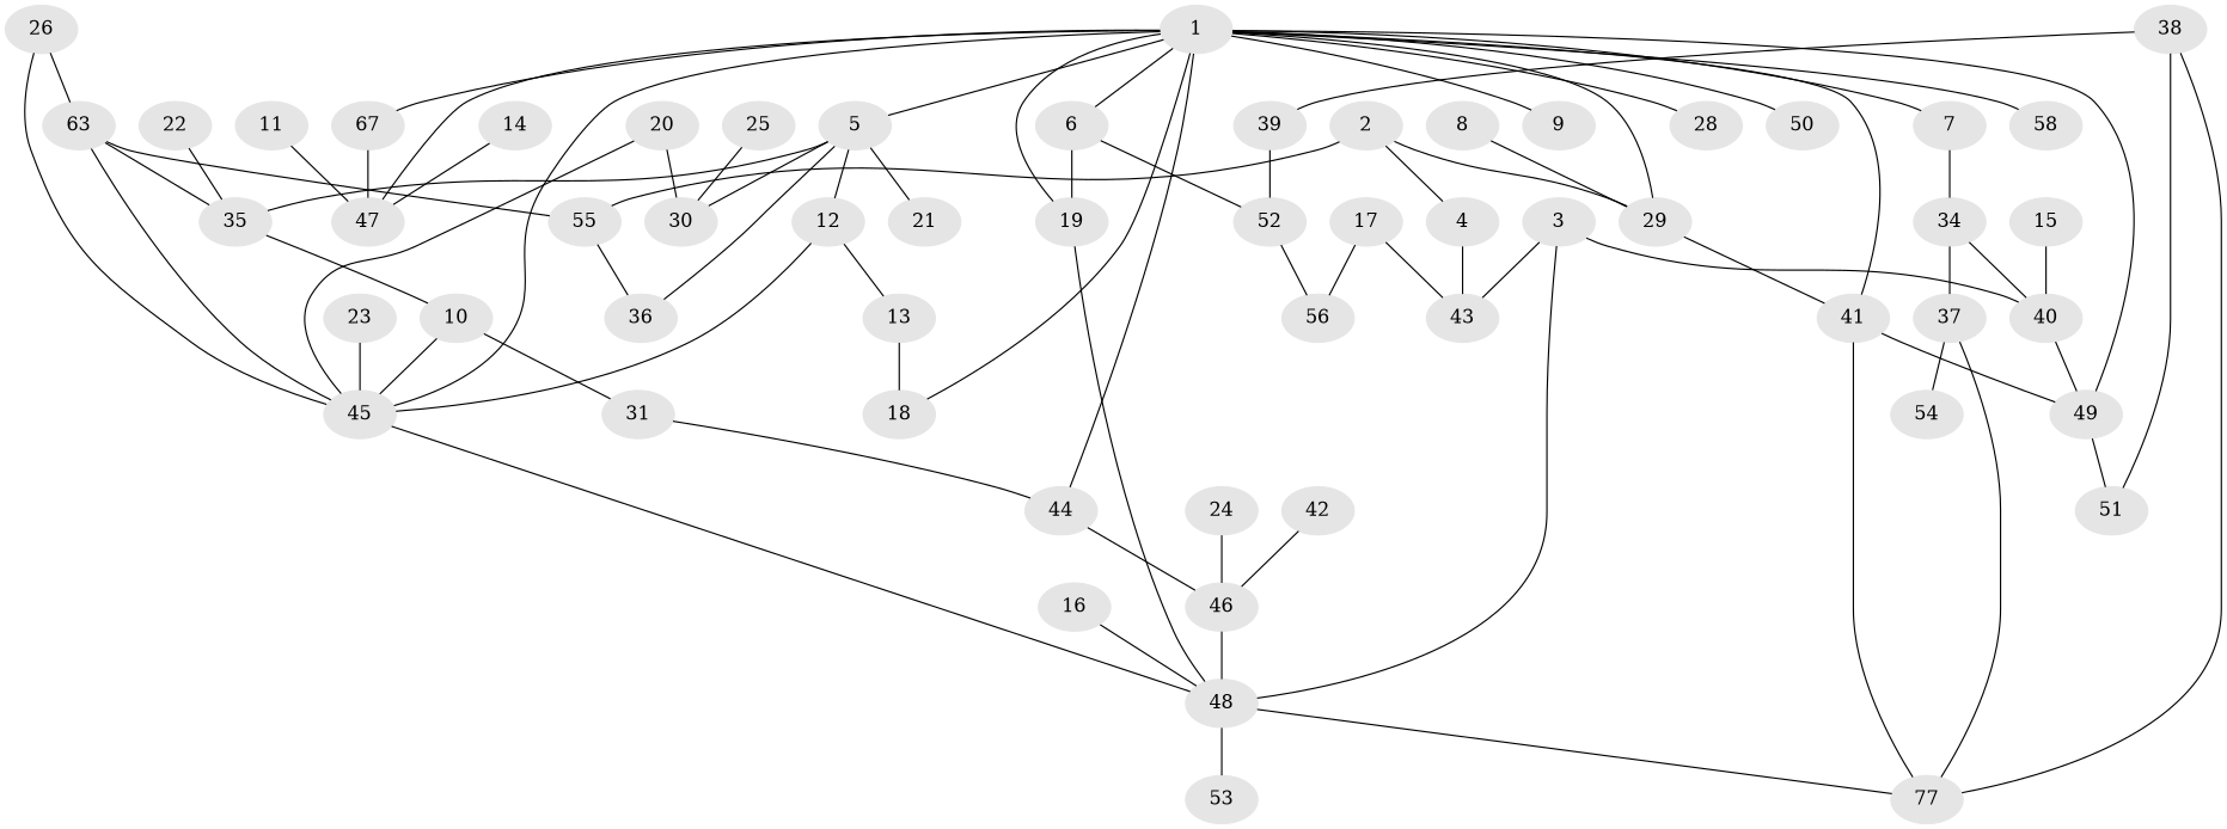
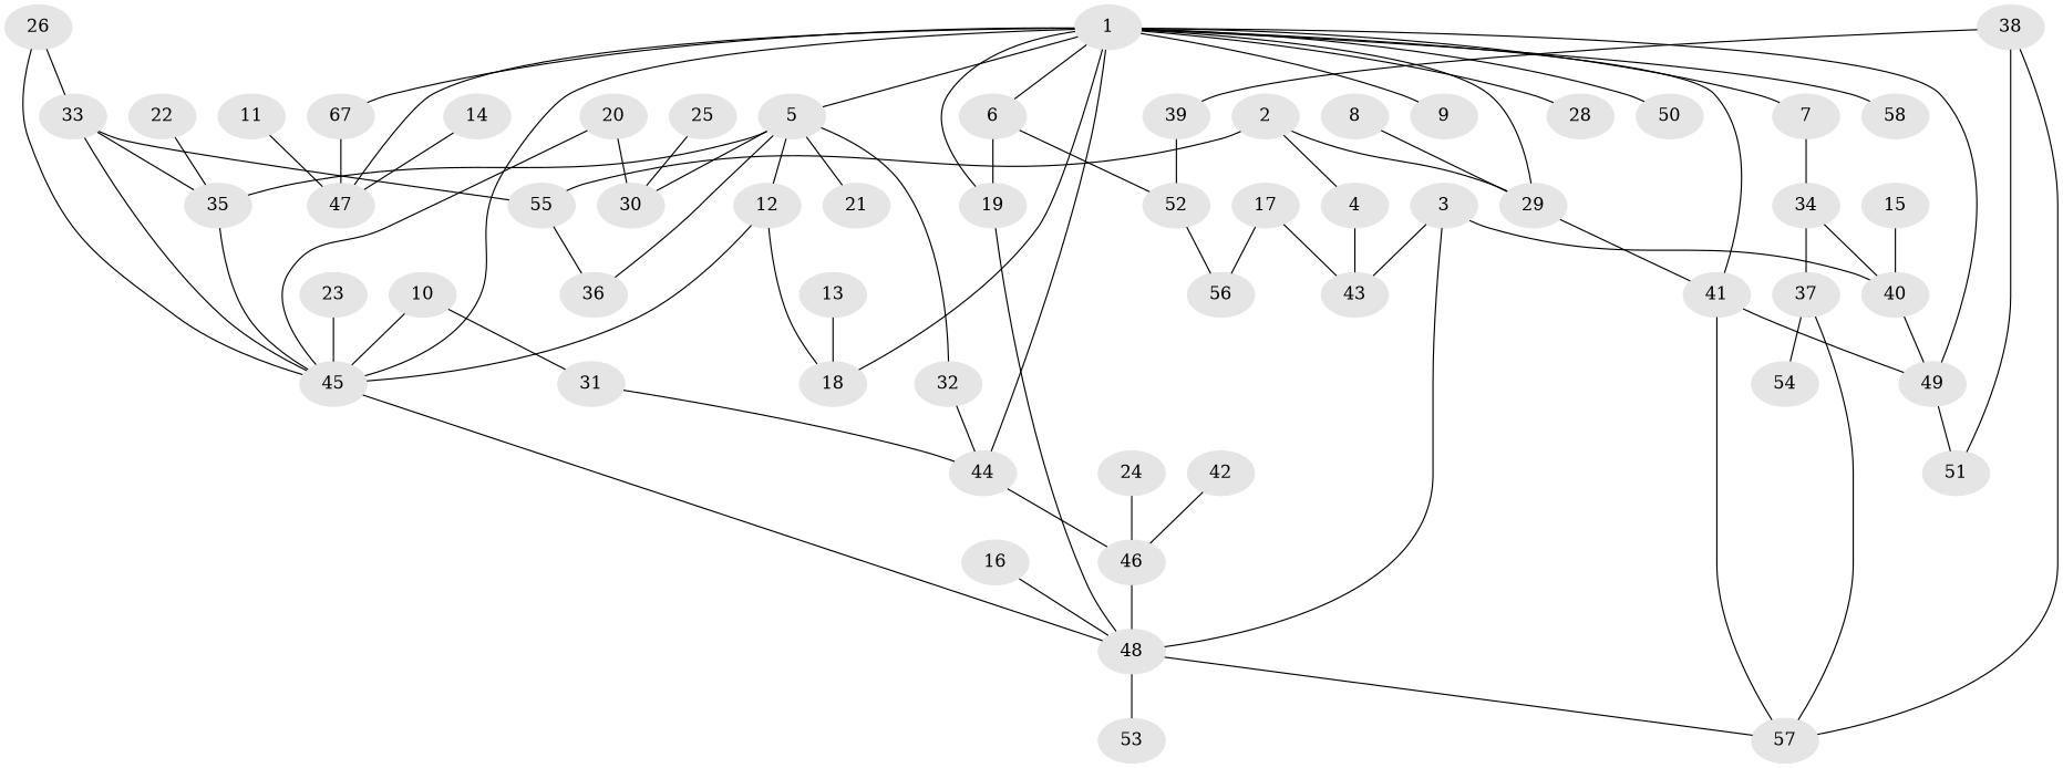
  graph {
    node [color=gray90 style=filled]
    edge [weight=1.0]
    1
    5
    6
    7
    9
    18
    19
    n8 [label=67]
    28
    29
    41
    44
    45
    47
    49
    50
    58
    12
    21
    30
+   32
    35
    36
    52
    34
    48
-   57 [label=77]
+   57
    46
    51
    2
    4
    55
    43
    3
    40
    53
    56
    37
    8
    10
    31
    11
    13
    14
    15
    16
    17
    20
    22
    23
    24
    25
    26
-   33 [label=63]
+   33
    54
    38
    39
    42
    1 -- 5
    1 -- 6
    1 -- 7
    1 -- 9
    1 -- 18
    1 -- 19
    1 -- n8
    1 -- 28
    1 -- 29
    1 -- 41
    1 -- 44
    1 -- 45
    1 -- 47 [weight=2.0]
    1 -- 49
    1 -- 50
    1 -- 58
    5 -- 12
    5 -- 21
    5 -- 30
+   5 -- 32
    5 -- 35
    5 -- 36
    6 -- 19
    6 -- 52
    7 -- 34
    19 -- 48
    n8 -- 47 [weight=2.0]
    29 -- 41
    41 -- 49
    41 -- 57
    44 -- 46
    45 -- 48
    49 -- 51
-   12 -- 13
+   12 -- 18
    12 -- 45
-   35 -- 10
+   32 -- 44
+   35 -- 45
    52 -- 56
    34 -- 40
    34 -- 37
    48 -- 57
    48 -- 53
    46 -- 48 [weight=2.0]
    2 -- 29
    2 -- 4
    2 -- 55
    4 -- 43
    55 -- 36
    3 -- 48
    3 -- 43
    3 -- 40
    40 -- 49
    37 -- 57
    37 -- 54
    8 -- 29
    10 -- 45
    10 -- 31
    31 -- 44
    11 -- 47
    13 -- 18
    14 -- 47
    15 -- 40
    16 -- 48
    17 -- 43
    17 -- 56
    20 -- 45
    20 -- 30
    22 -- 35
    23 -- 45
    24 -- 46
    25 -- 30
    26 -- 45
    26 -- 33
    33 -- 45
    33 -- 35
    33 -- 55
    38 -- 57
    38 -- 51
    38 -- 39
    39 -- 52
    42 -- 46
  }
